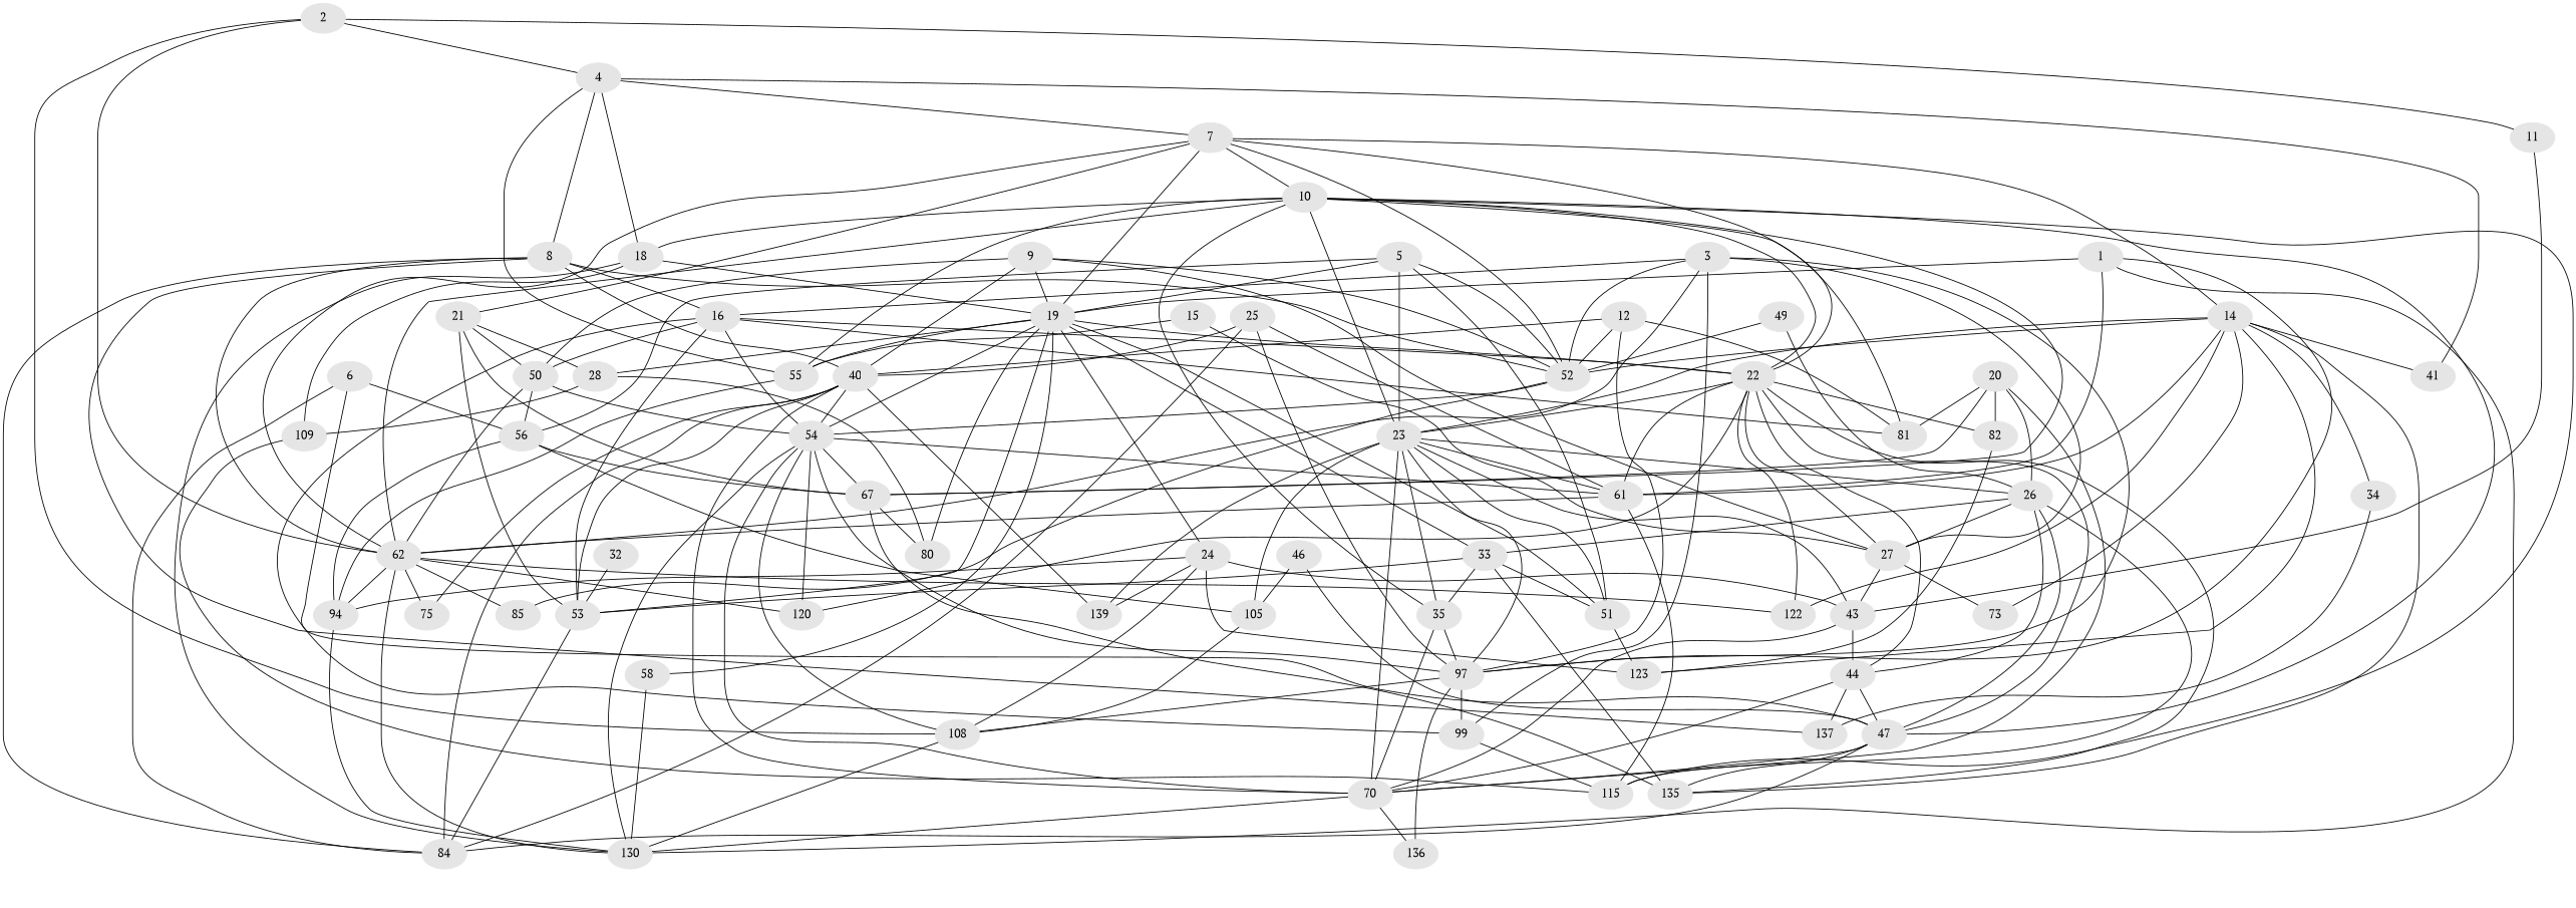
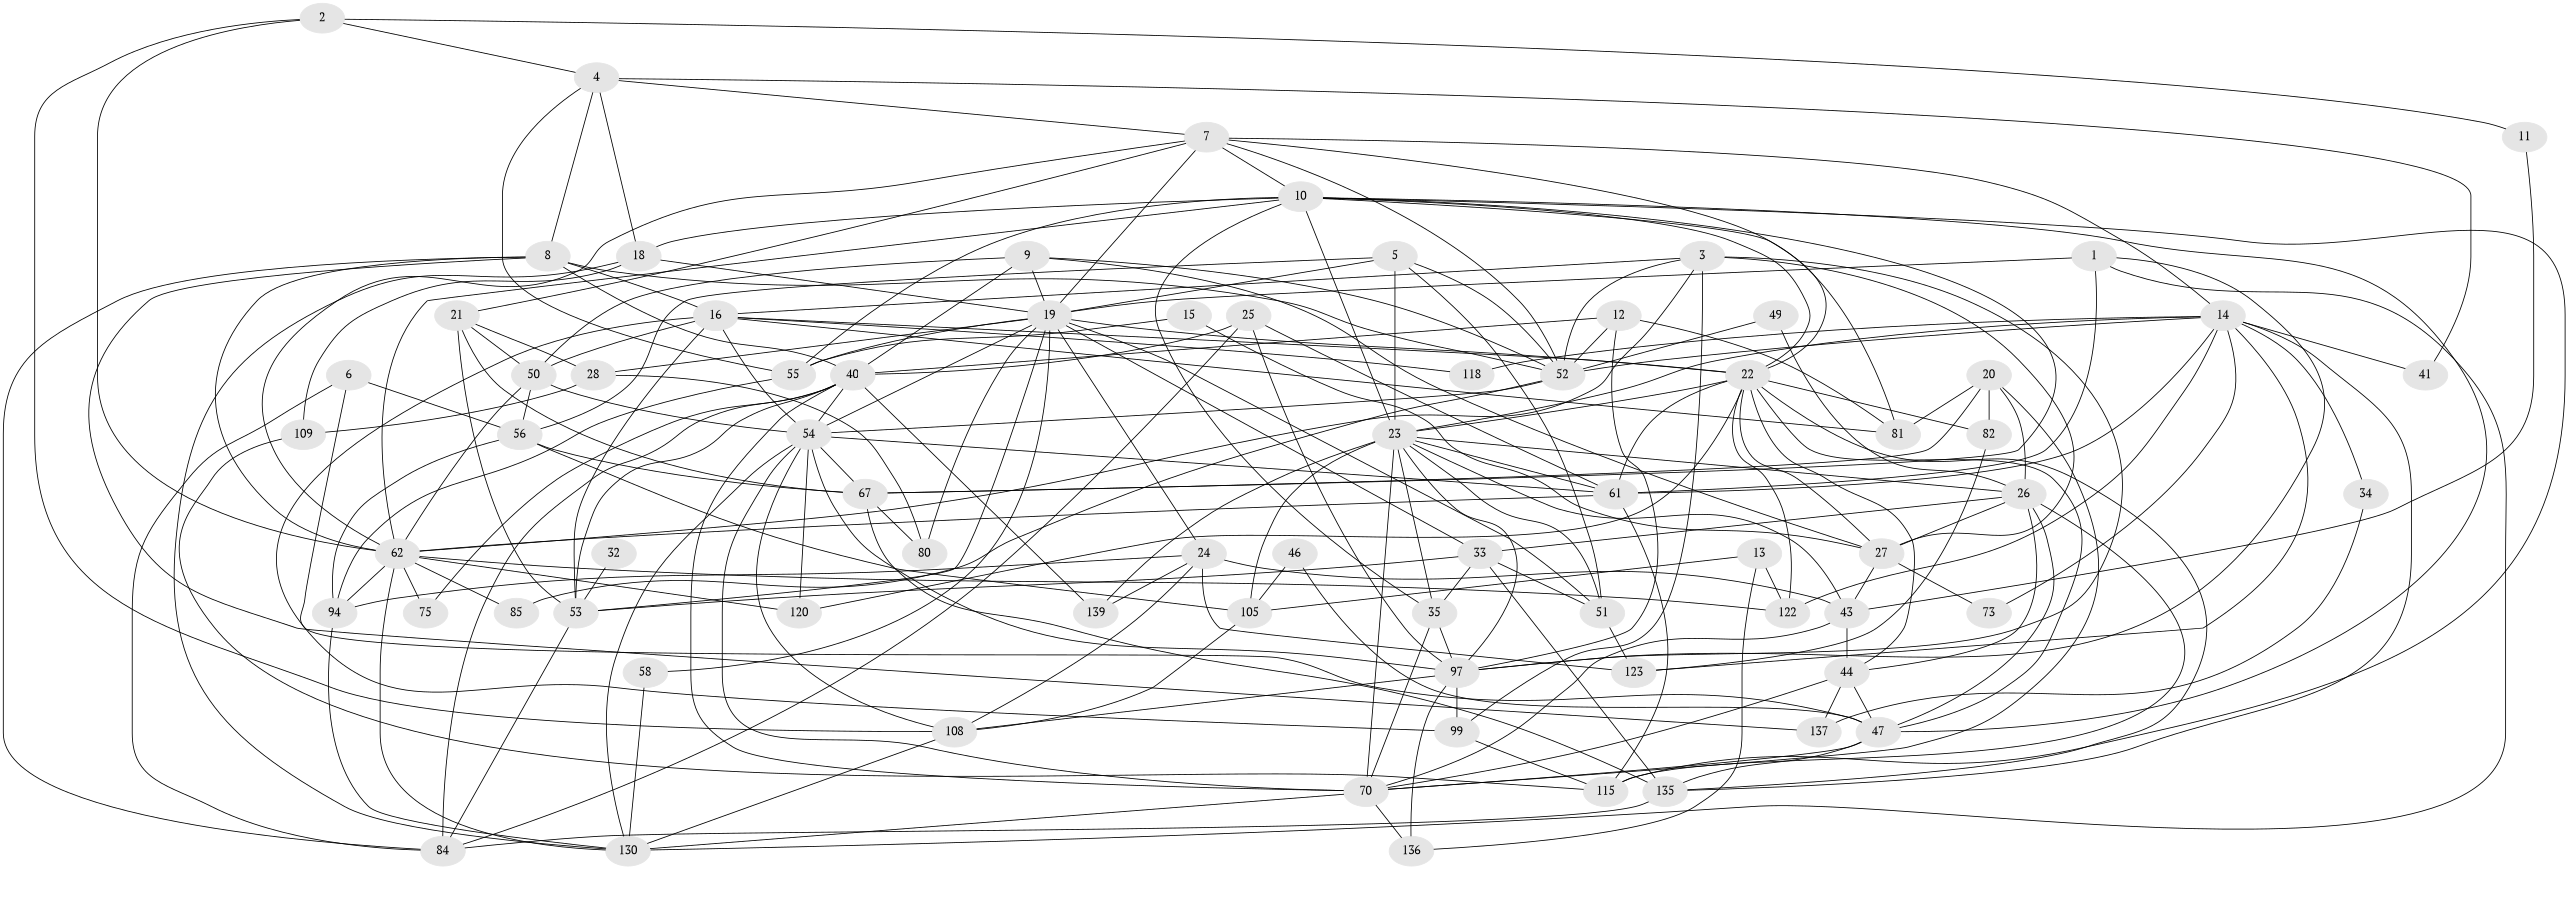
  graph {
    fontname="PT Serif"
    node [color=gray90 fontname="PT Serif" style=filled]
    edge [fontname="PT Serif"]
    19 [super="+31+45"]
    55 [super="+78"]
    51
    22 [super="+126+38"]
    53 [super="+146+89"]
    54 [super="+119+66+57"]
    28 [super="+83"]
    24 [super="+145"]
    33 [super="+144"]
    58
    80 [super="+142"]
    1
    61 [super="+93"]
    97 [super="+133"]
    130 [super="+140"]
    62 [super="+71+74+64+86"]
    115
    108
    99
    136
    2
    4
    11
    7 [super="+76+37"]
    8 [super="+29+42+131"]
    18 [super="+63"]
    41
    43 [super="+124"]
    122
    120
    94
    75
    85
    3 [super="+107+96"]
    16 [super="+72+48"]
    27 [super="+98"]
    52 [super="+65"]
    50 [super="+92+129"]
    81 [super="+100"]
+   118
    73
    10 [super="+69"]
    14 [super="+30"]
    21
    84 [super="+95+90"]
    40 [super="+117+59"]
    137
    109
    5 [super="+114"]
    23 [super="+60+88"]
    56 [super="+116+79"]
    35 [super="+134"]
    105
    26 [super="+36"]
    70 [super="+128+101"]
    139
    123
    67 [super="+87"]
    47 [super="+77+125"]
    135
    6
    34
    82 [super="+127"]
    44 [super="+138+141"]
    9 [super="+17"]
    12
+   13
    15
    20
    25
    32
    46
    49
    19 -- 55
    19 -- 51
    19 -- 22 [weight=2]
    19 -- 53
    19 -- 54
    19 -- 28
    19 -- 24
    19 -- 33
    19 -- 58
    19 -- 80
    55 -- 94
    51 -- 123
    22 -- 61
    22 -- 122
    22 -- 120
    22 -- 27
    22 -- 23 [weight=2]
    22 -- 47
    22 -- 135
    22 -- 82
    22 -- 44
    53 -- 84
    54 -- 61
    54 -- 97
    54 -- 130
    54 -- 108
    54 -- 120
    54 -- 70
    54 -- 67
    28 -- 80
    28 -- 109
    24 -- 108
    24 -- 43
    24 -- 94
    24 -- 139
    24 -- 123
    33 -- 51
    33 -- 53
    33 -- 35
    33 -- 135
    58 -- 130
    1 -- 19
    1 -- 61
    1 -- 97
    1 -- 130
    61 -- 62
    61 -- 115
    97 -- 108
    97 -- 99
    97 -- 136
    62 -- 130
    62 -- 122
    62 -- 120
    62 -- 94
    62 -- 75 [weight=2]
    62 -- 85
    108 -- 130
    99 -- 115
    2 -- 62
    2 -- 108
    2 -- 4
    2 -- 11
    4 -- 55
    4 -- 7
    4 -- 8
    4 -- 18
    4 -- 41
    11 -- 43
    7 -- 19
    7 -- 22
    7 -- 62
    7 -- 52
    7 -- 10
    7 -- 14
    7 -- 21
    8 -- 62
    8 -- 16 [weight=2]
    8 -- 52
    8 -- 84
    8 -- 40
    8 -- 137
    18 -- 19 [weight=2]
    18 -- 130
    18 -- 109
    43 -- 70
    43 -- 44
    94 -- 130
    3 -- 97 [weight=2]
    3 -- 62
    3 -- 99
    3 -- 16
    3 -- 27
    3 -- 52
    16 -- 22
    16 -- 53 [weight=2]
    16 -- 54
    16 -- 99
    16 -- 50
    16 -- 81
+   16 -- 118
    27 -- 43
    27 -- 73
    52 -- 54
    52 -- 85
    50 -- 54
    50 -- 62
    50 -- 56
    10 -- 55
    10 -- 22
    10 -- 62
    10 -- 115
    10 -- 18
    10 -- 81
    10 -- 23
    10 -- 35
    10 -- 67
    10 -- 47
    14 -- 61
    14 -- 41
    14 -- 122
    14 -- 52
+   14 -- 118
    14 -- 73
    14 -- 23
    14 -- 123
    14 -- 135
    14 -- 34
    21 -- 53
    21 -- 28
    21 -- 50
    21 -- 67
    40 -- 53
    40 -- 54
    40 -- 75
    40 -- 84
    40 -- 70
    40 -- 139
    109 -- 115
    5 -- 19
    5 -- 51
    5 -- 52
    5 -- 23
    5 -- 56
    23 -- 51
    23 -- 61
    23 -- 97
    23 -- 43
    23 -- 35
    23 -- 105
    23 -- 26
    23 -- 70
    23 -- 139
    56 -- 94
    56 -- 105
    56 -- 67
    35 -- 97
    35 -- 70
    105 -- 108
    26 -- 33
    26 -- 115
    26 -- 27
    26 -- 47
    26 -- 44
    70 -- 130
    70 -- 136
    67 -- 80
    67 -- 135
-   47 -- 84
+   135 -- 84
    47 -- 70
    47 -- 135
    6 -- 84
    6 -- 56 [weight=2]
    6 -- 47
    34 -- 137
    82 -- 123
    44 -- 137
    44 -- 70 [weight=2]
    44 -- 47
    9 -- 19
    9 -- 27
    9 -- 52
    9 -- 50
    9 -- 40 [weight=2]
    12 -- 97
    12 -- 52
    12 -- 81
    12 -- 40
+   13 -- 136
+   13 -- 122
+   13 -- 105
    15 -- 55
    15 -- 27
    20 -- 81
    20 -- 26
    20 -- 70
    20 -- 67
    20 -- 82
    25 -- 61
    25 -- 97
    25 -- 84
    25 -- 40
    32 -- 53
    46 -- 105
    46 -- 47
    49 -- 52
    49 -- 26
  }
